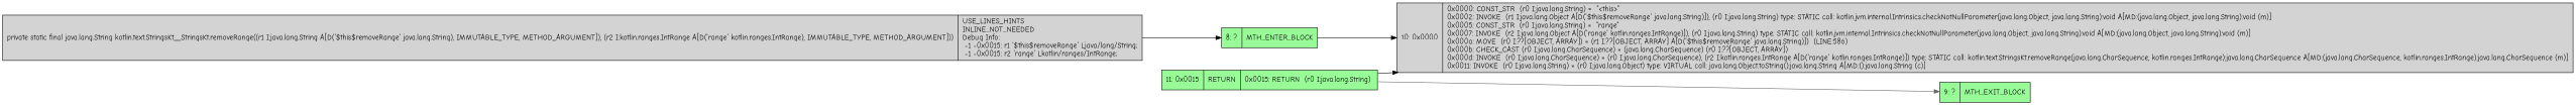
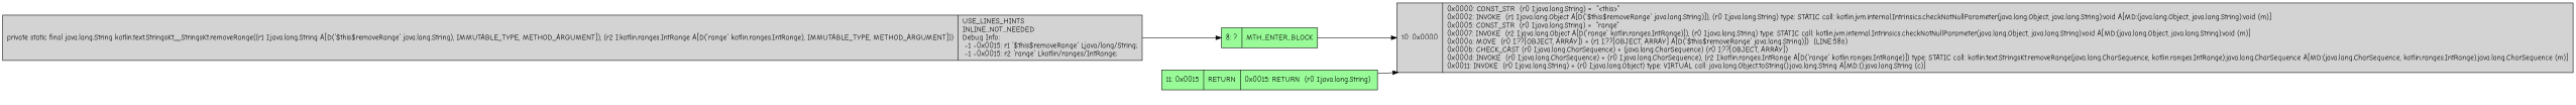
  digraph {
    fontname="Comic Neue"
    rankdir=LR
    node [fillcolor=palegreen fontname="Comic Neue" shape=record style=filled]
    edge [color=black fontname="Comic Neue" style=solid]
    n1 [label="{8\:\ ?|MTH_ENTER_BLOCK\l}"]
    n2 [fillcolor=lightgrey label="{10\:\ 0x0000|0x0000: CONST_STR  (r0 I:java.lang.String) =  \"\<this\>\" \l0x0002: INVOKE  (r1 I:java.lang.Object A[D('$this$removeRange' java.lang.String)]), (r0 I:java.lang.String) type: STATIC call: kotlin.jvm.internal.Intrinsics.checkNotNullParameter(java.lang.Object, java.lang.String):void A[MD:(java.lang.Object, java.lang.String):void (m)]\l0x0005: CONST_STR  (r0 I:java.lang.String) =  \"range\" \l0x0007: INVOKE  (r2 I:java.lang.Object A[D('range' kotlin.ranges.IntRange)]), (r0 I:java.lang.String) type: STATIC call: kotlin.jvm.internal.Intrinsics.checkNotNullParameter(java.lang.Object, java.lang.String):void A[MD:(java.lang.Object, java.lang.String):void (m)]\l0x000a: MOVE  (r0 I:??[OBJECT, ARRAY]) = (r1 I:??[OBJECT, ARRAY] A[D('$this$removeRange' java.lang.String)])  (LINE:586)\l0x000b: CHECK_CAST (r0 I:java.lang.CharSequence) = (java.lang.CharSequence) (r0 I:??[OBJECT, ARRAY]) \l0x000d: INVOKE  (r0 I:java.lang.CharSequence) = (r0 I:java.lang.CharSequence), (r2 I:kotlin.ranges.IntRange A[D('range' kotlin.ranges.IntRange)]) type: STATIC call: kotlin.text.StringsKt.removeRange(java.lang.CharSequence, kotlin.ranges.IntRange):java.lang.CharSequence A[MD:(java.lang.CharSequence, kotlin.ranges.IntRange):java.lang.CharSequence (m)]\l0x0011: INVOKE  (r0 I:java.lang.String) = (r0 I:java.lang.Object) type: VIRTUAL call: java.lang.Object.toString():java.lang.String A[MD:():java.lang.String (c)]\l}"]
    n3 [label="{11\:\ 0x0015|RETURN\l|0x0015: RETURN  (r0 I:java.lang.String) \l}"]
-   n4 [label="{9\:\ ?|MTH_EXIT_BLOCK\l}"]
    n5 [fillcolor=lightgrey label="{private static final java.lang.String kotlin.text.StringsKt__StringsKt.removeRange((r1 I:java.lang.String A[D('$this$removeRange' java.lang.String), IMMUTABLE_TYPE, METHOD_ARGUMENT]), (r2 I:kotlin.ranges.IntRange A[D('range' kotlin.ranges.IntRange), IMMUTABLE_TYPE, METHOD_ARGUMENT]))  | USE_LINES_HINTS\lINLINE_NOT_NEEDED\lDebug Info:\l  \-1 \-0x0015: r1 '$this$removeRange' Ljava\/lang\/String;\l  \-1 \-0x0015: r2 'range' Lkotlin\/ranges\/IntRange;\l}"]
    n1 -> n2
    n3 -> n2
-   n3 -> n4 [color=gray40]
    n5 -> n1
  }
